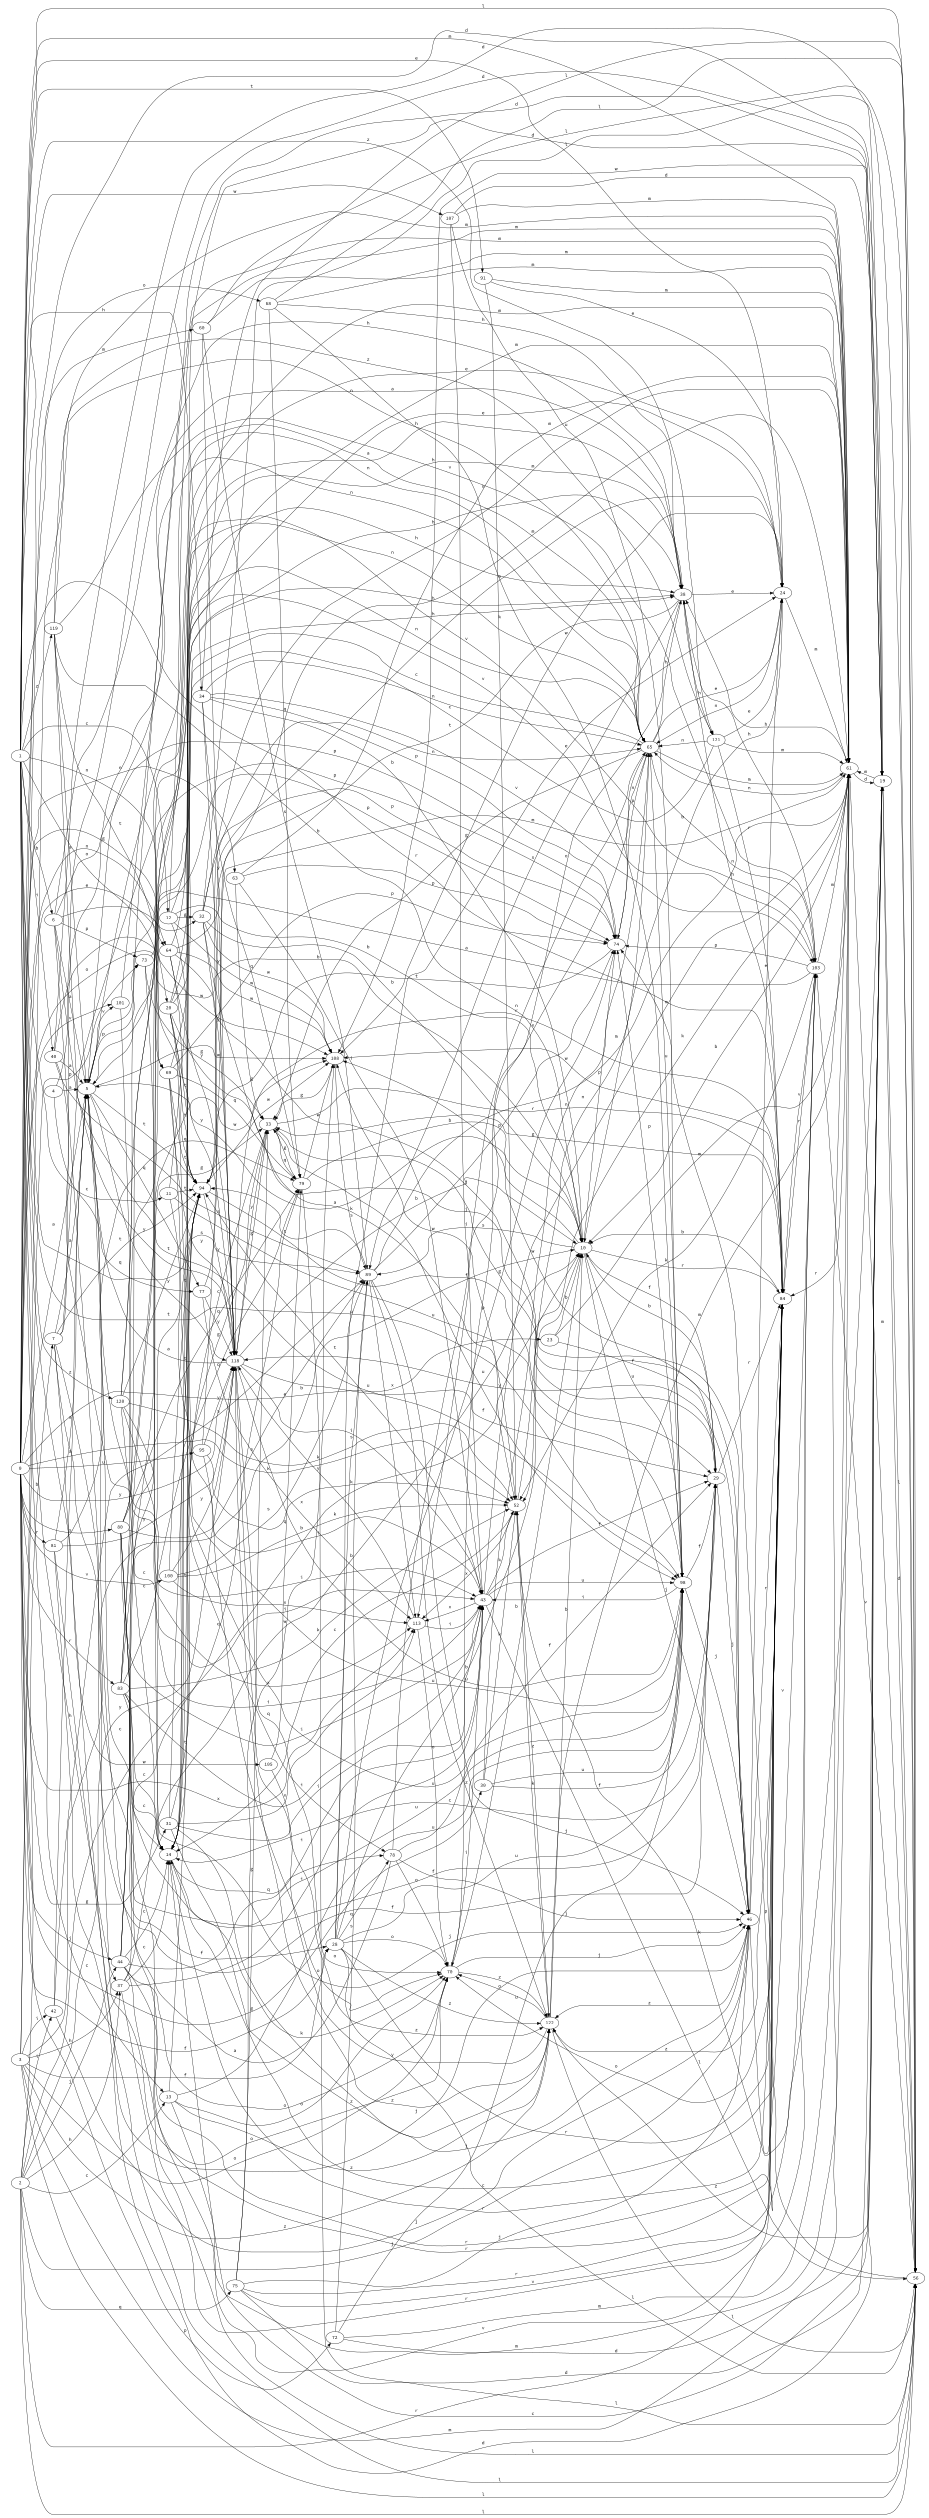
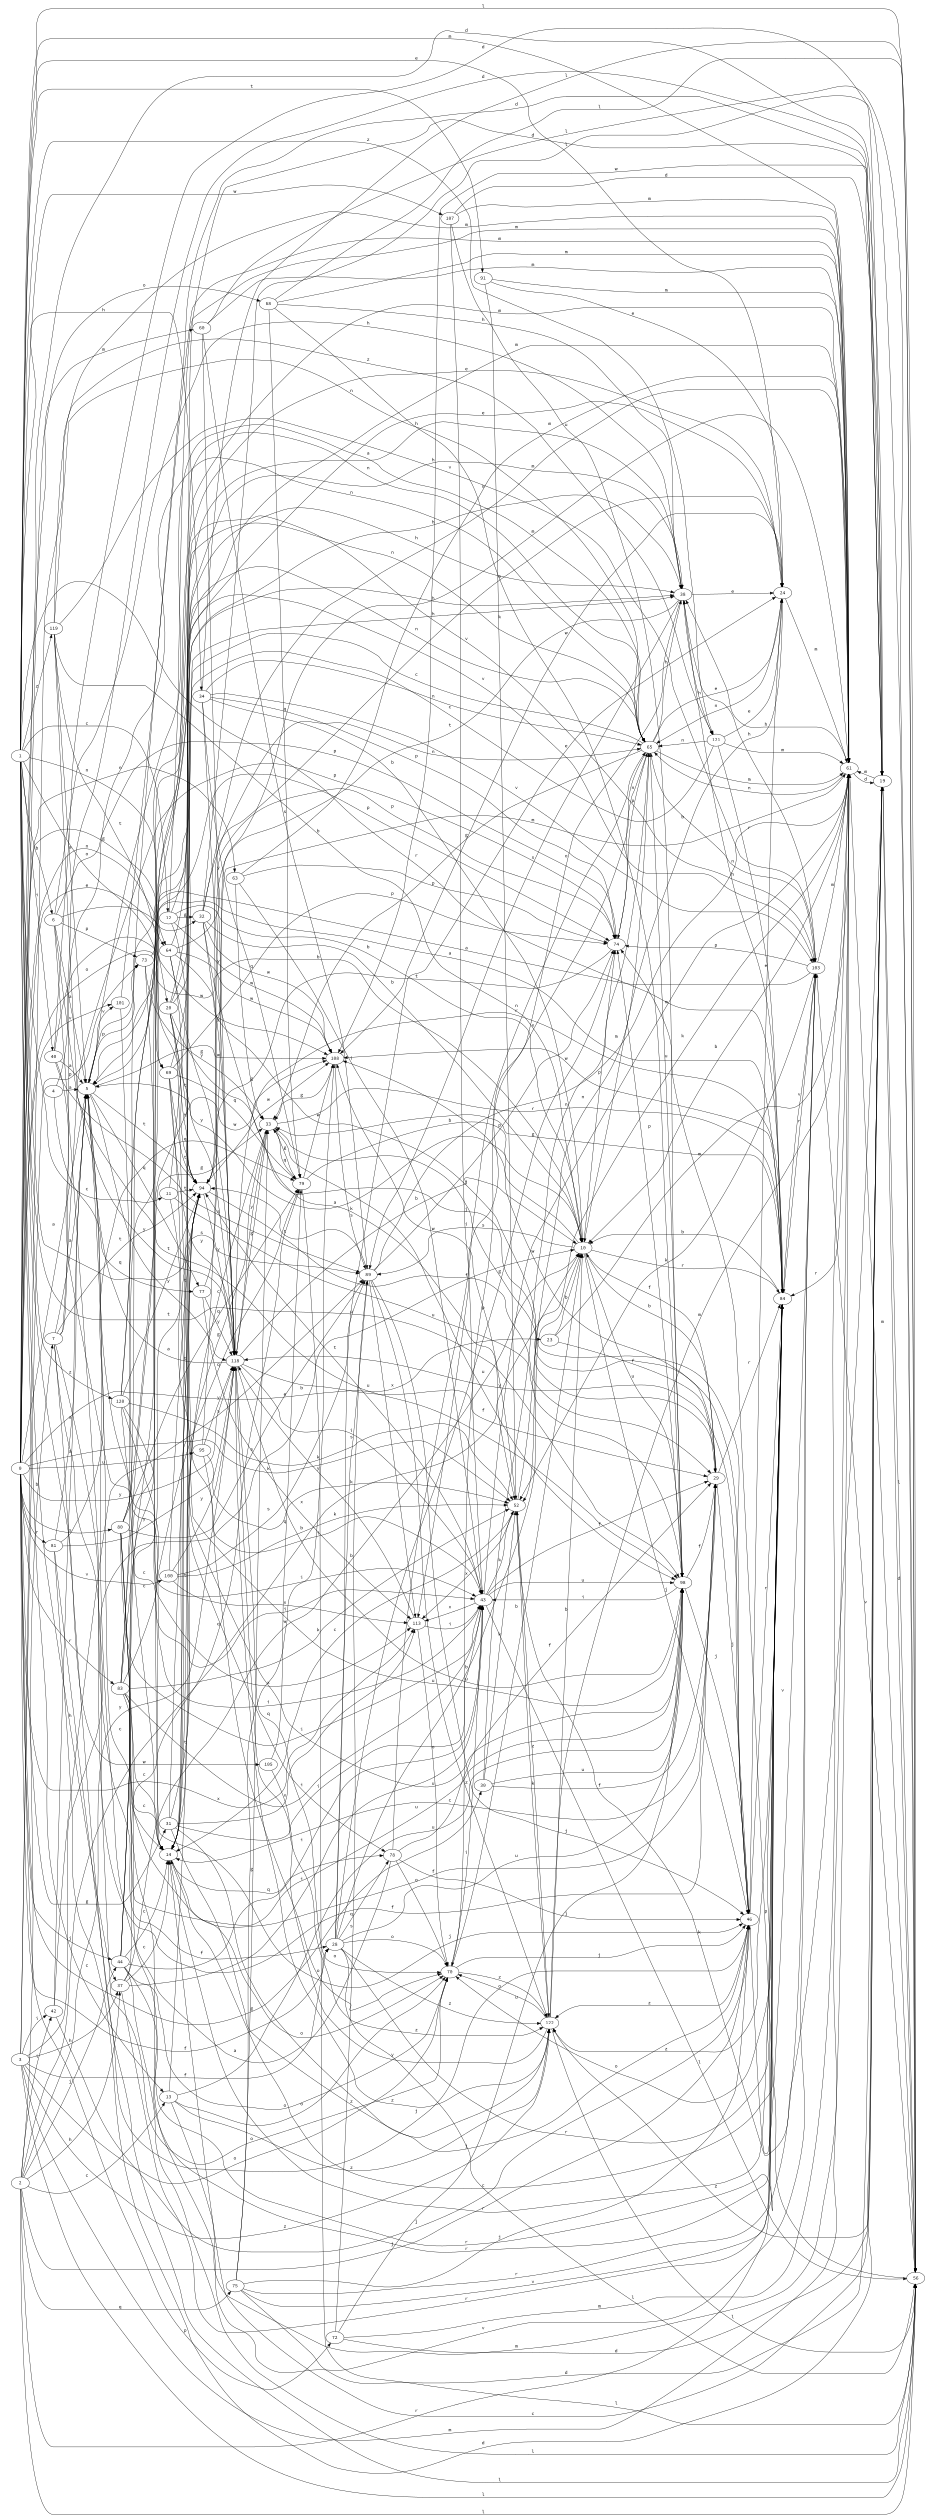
  strict digraph {
    fontname="Source Code Pro"
    rankdir=LR
    node [fontname="Source Code Pro"]
    edge [fontname="Source Code Pro"]
    0
    5
    19
    20
    23
    28
    30
    31
    32
    44
    52
    60
    63
    64
    68
    69
    72
    81
    83
    n20 [label=80]
    95
    100
    101
    113
    118
    73
    77
    14
    43
    65
    94
    103
    108
    56
    61
    122
    24
    98
    46
    10
    29
    84
    89
    70
    74
    78
    33
    38
    79
    1
    6
    11
    12
    13
    34
    37
    40
    91
    105
    107
    119
    120
    121
    2
    7
    42
    75
    3
    4
    0 -> 5 [label=a]
    0 -> 19 [label=d]
    0 -> 20 [label=e]
    0 -> 23 [label=e]
    0 -> 28 [label=f]
    0 -> 30 [label=g]
    0 -> 31 [label=g]
    0 -> 32 [label=g]
    0 -> 44 [label=j]
    0 -> 52 [label=k]
    0 -> 60 [label=m]
    0 -> 63 [label=n]
    0 -> 64 [label=n]
    0 -> 68 [label=o]
    0 -> 69 [label=o]
    0 -> 72 [label=p]
    0 -> 81 [label=r]
    0 -> 83 [label=r]
    0 -> n20 [label=s]
    0 -> 95 [label=u]
    0 -> 100 [label=v]
    0 -> 101 [label=v]
    0 -> 113 [label=x]
    0 -> 118 [label=y]
    5 -> 101 [label=v]
    5 -> 118 [label=y]
    5 -> 73 [label=p]
    5 -> 77 [label=q]
    5 -> 14 [label=c]
    5 -> 43 [label=i]
    5 -> 65 [label=n]
    5 -> 94 [label=t]
    5 -> 103 [label=v]
    5 -> 108 [label=w]
    19 -> 52 [label=k]
    19 -> 14 [label=c]
    19 -> 108 [label=w]
    19 -> 56 [label=l]
    19 -> 61 [label=m]
    19 -> 122 [label=z]
    20 -> 19 [label=d]
    20 -> 118 [label=y]
    20 -> 94 [label=t]
    20 -> 61 [label=m]
    20 -> 24 [label=e]
    20 -> 98 [label=u]
    20 -> 46 [label=j]
    23 -> 61 [label=m]
    23 -> 10 [label=b]
    23 -> 29 [label=f]
    28 -> 56 [label=l]
    28 -> 122 [label=z]
    28 -> 24 [label=e]
    28 -> 98 [label=u]
    28 -> 10 [label=b]
    28 -> 84 [label=r]
    28 -> 89 [label=s]
    28 -> 70 [label=o]
    28 -> 74 [label=p]
    28 -> 78 [label=q]
    30 -> 52 [label=k]
    30 -> 65 [label=n]
    30 -> 98 [label=u]
    30 -> 29 [label=f]
    31 -> 113 [label=x]
    31 -> 43 [label=i]
    31 -> 94 [label=t]
    31 -> 122 [label=z]
    31 -> 46 [label=j]
    31 -> 33 [label=g]
    32 -> 52 [label=k]
    32 -> 118 [label=y]
    32 -> 65 [label=n]
    32 -> 108 [label=w]
    32 -> 56 [label=l]
    32 -> 61 [label=m]
    32 -> 10 [label=b]
    44 -> 14 [label=c]
    44 -> 43 [label=i]
    44 -> 94 [label=t]
    44 -> 56 [label=l]
    44 -> 84 [label=r]
    44 -> 70 [label=o]
    44 -> 74 [label=p]
    44 -> 38 [label=h]
    52 -> 113 [label=x]
    52 -> 14 [label=c]
    52 -> 65 [label=n]
    52 -> 108 [label=w]
    52 -> 122 [label=z]
    60 -> 118 [label=y]
    60 -> 56 [label=l]
    60 -> 61 [label=m]
    60 -> 89 [label=s]
    63 -> 43 [label=i]
    63 -> 61 [label=m]
    63 -> 74 [label=p]
    63 -> 33 [label=g]
    64 -> 118 [label=y]
    64 -> 94 [label=t]
    64 -> 108 [label=w]
    64 -> 46 [label=j]
    64 -> 74 [label=p]
    64 -> 38 [label=h]
    68 -> 56 [label=l]
    68 -> 61 [label=m]
    68 -> 98 [label=u]
    68 -> 38 [label=h]
    68 -> 79 [label=q]
    69 -> 118 [label=y]
    69 -> 94 [label=t]
    69 -> 98 [label=u]
    69 -> 74 [label=p]
    69 -> 38 [label=h]
    69 -> 79 [label=q]
    72 -> 19 [label=d]
    72 -> 61 [label=m]
    72 -> 98 [label=u]
    72 -> 89 [label=s]
    81 -> 5 [label=a]
    81 -> 19 [label=d]
    81 -> 118 [label=y]
    81 -> 46 [label=j]
    81 -> 79 [label=q]
    83 -> 52 [label=k]
    83 -> 14 [label=c]
    83 -> 43 [label=i]
    83 -> 103 [label=v]
    83 -> 24 [label=e]
    83 -> 98 [label=u]
    83 -> 33 [label=g]
    83 -> 38 [label=h]
    83 -> 79 [label=q]
    n20 -> 14 [label=c]
    n20 -> 43 [label=i]
    n20 -> 65 [label=n]
    n20 -> 108 [label=w]
    n20 -> 29 [label=f]
    n20 -> 84 [label=r]
    n20 -> 89 [label=s]
    n20 -> 79 [label=q]
    95 -> 52 [label=k]
    95 -> 118 [label=y]
    95 -> 61 [label=m]
    95 -> 70 [label=o]
    100 -> 52 [label=k]
    100 -> 113 [label=x]
    100 -> 118 [label=y]
    100 -> 94 [label=t]
    100 -> 89 [label=s]
    101 -> 14 [label=c]
    101 -> 61 [label=m]
    113 -> 118 [label=y]
    113 -> 43 [label=i]
    113 -> 70 [label=o]
    118 -> 5 [label=a]
    118 -> 43 [label=i]
    118 -> 122 [label=z]
    118 -> 98 [label=u]
    118 -> 10 [label=b]
    118 -> 29 [label=f]
    118 -> 84 [label=r]
    118 -> 70 [label=o]
    118 -> 33 [label=g]
    73 -> 61 [label=m]
    73 -> 46 [label=j]
    73 -> 33 [label=g]
    77 -> 113 [label=x]
    77 -> 118 [label=y]
    77 -> 61 [label=m]
    14 -> 94 [label=t]
    14 -> 84 [label=r]
-   14 -> 70 [label=k]
+   14 -> 70 [label=o]
    14 -> 78 [label=q]
    14 -> 38 [label=h]
    43 -> 52 [label=k]
    43 -> 113 [label=x]
    43 -> 94 [label=t]
    43 -> 56 [label=l]
    43 -> 61 [label=m]
    43 -> 98 [label=u]
    43 -> 29 [label=f]
    65 -> 5 [label=a]
    65 -> 113 [label=x]
    65 -> 14 [label=c]
    65 -> 61 [label=m]
    65 -> 24 [label=e]
    65 -> 98 [label=u]
    65 -> 74 [label=p]
    65 -> 33 [label=g]
    65 -> 38 [label=h]
    94 -> 118 [label=y]
    94 -> 108 [label=w]
    94 -> 24 [label=e]
    94 -> 29 [label=f]
    103 -> 5 [label=a]
    103 -> 52 [label=k]
    103 -> 65 [label=n]
    103 -> 61 [label=m]
    103 -> 84 [label=r]
    103 -> 74 [label=p]
    103 -> 38 [label=h]
    108 -> 89 [label=s]
    108 -> 33 [label=g]
    56 -> 19 [label=d]
    56 -> 103 [label=v]
    56 -> 61 [label=m]
    56 -> 74 [label=p]
    61 -> 19 [label=d]
    61 -> 52 [label=k]
    61 -> 65 [label=n]
    61 -> 10 [label=b]
    61 -> 84 [label=r]
    61 -> 38 [label=h]
    122 -> 52 [label=k]
    122 -> 118 [label=y]
    122 -> 56 [label=l]
    122 -> 61 [label=m]
    122 -> 10 [label=b]
    122 -> 70 [label=o]
    24 -> 65 [label=n]
    24 -> 108 [label=w]
    24 -> 61 [label=m]
    24 -> 10 [label=b]
    98 -> 43 [label=i]
    98 -> 46 [label=j]
    98 -> 29 [label=f]
    98 -> 74 [label=p]
    46 -> 118 [label=y]
    46 -> 103 [label=v]
    46 -> 122 [label=z]
    46 -> 24 [label=e]
    46 -> 84 [label=r]
    10 -> 5 [label=a]
    10 -> 98 [label=u]
    10 -> 46 [label=j]
    10 -> 29 [label=f]
    10 -> 84 [label=r]
    10 -> 89 [label=s]
    10 -> 74 [label=p]
    29 -> 14 [label=c]
    29 -> 108 [label=w]
    29 -> 46 [label=j]
    29 -> 10 [label=b]
    29 -> 84 [label=r]
    29 -> 33 [label=g]
    84 -> 14 [label=c]
    84 -> 103 [label=v]
    84 -> 108 [label=w]
    84 -> 122 [label=z]
    84 -> 10 [label=b]
    84 -> 70 [label=o]
    84 -> 33 [label=g]
    84 -> 38 [label=h]
    89 -> 113 [label=x]
    89 -> 94 [label=t]
    89 -> 61 [label=m]
    89 -> 122 [label=z]
    89 -> 46 [label=j]
    89 -> 74 [label=p]
    70 -> 43 [label=i]
    70 -> 122 [label=z]
    70 -> 46 [label=j]
    70 -> 10 [label=b]
    74 -> 65 [label=n]
    74 -> 94 [label=t]
    78 -> 5 [label=a]
    78 -> 65 [label=n]
    78 -> 46 [label=j]
    78 -> 29 [label=f]
    78 -> 70 [label=o]
    33 -> 118 [label=y]
    33 -> 14 [label=c]
    33 -> 98 [label=u]
    33 -> 84 [label=r]
    33 -> 79 [label=q]
-   38 -> 5 [label=a]
+   84 -> 5 [label=a]
    38 -> 94 [label=t]
    38 -> 24 [label=e]
    38 -> 89 [label=s]
    38 -> 70 [label=o]
    38 -> 121 [label=h]
    79 -> 108 [label=w]
    79 -> 56 [label=l]
    79 -> 10 [label=b]
    79 -> 33 [label=g]
    1 -> 64 [label=n]
    1 -> 69 [label=o]
    1 -> 56 [label=l]
    1 -> 61 [label=m]
    1 -> 24 [label=e]
    1 -> 98 [label=u]
    1 -> 84 [label=r]
    1 -> 89 [label=s]
    1 -> 6 [label=b]
    1 -> 11 [label=c]
    1 -> 12 [label=c]
    1 -> 13 [label=c]
    1 -> 34 [label=h]
    1 -> 37 [label=h]
    1 -> 40 [label=i]
    1 -> 91 [label=t]
    1 -> 105 [label=w]
    1 -> 107 [label=w]
    1 -> 119 [label=z]
    1 -> 120 [label=z]
    1 -> 121 [label=z]
    6 -> 5 [label=a]
    6 -> 28 [label=f]
    6 -> 73 [label=p]
    6 -> 108 [label=w]
    6 -> 98 [label=u]
    6 -> 74 [label=p]
    6 -> 38 [label=h]
    11 -> 94 [label=t]
    11 -> 98 [label=u]
    11 -> 78 [label=q]
    11 -> 38 [label=h]
    12 -> 32 [label=g]
    12 -> 43 [label=i]
    12 -> 65 [label=n]
    12 -> 108 [label=w]
    12 -> 61 [label=m]
    12 -> 10 [label=b]
    13 -> 94 [label=t]
    13 -> 61 [label=m]
    13 -> 122 [label=z]
    13 -> 98 [label=u]
    13 -> 70 [label=o]
    34 -> 118 [label=y]
    34 -> 65 [label=n]
    34 -> 103 [label=v]
    34 -> 56 [label=l]
    34 -> 10 [label=b]
    34 -> 74 [label=p]
    34 -> 79 [label=q]
    37 -> 14 [label=c]
    37 -> 43 [label=i]
    37 -> 10 [label=b]
    37 -> 84 [label=r]
    37 -> 79 [label=q]
    40 -> 5 [label=a]
    40 -> 19 [label=d]
    40 -> 43 [label=i]
    40 -> 10 [label=b]
    40 -> 89 [label=s]
    91 -> 52 [label=k]
    91 -> 61 [label=m]
    91 -> 24 [label=e]
    105 -> 122 [label=z]
    105 -> 79 [label=q]
    107 -> 19 [label=d]
    107 -> 43 [label=i]
    107 -> 61 [label=m]
    107 -> 98 [label=u]
    119 -> 5 [label=a]
    119 -> 118 [label=y]
    119 -> 65 [label=n]
    119 -> 94 [label=t]
    119 -> 103 [label=v]
    119 -> 61 [label=m]
    119 -> 10 [label=b]
    120 -> 19 [label=d]
    120 -> 52 [label=k]
    120 -> 113 [label=x]
    120 -> 14 [label=c]
    120 -> 43 [label=i]
    120 -> 94 [label=t]
    120 -> 103 [label=v]
    121 -> 14 [label=c]
    121 -> 65 [label=n]
    121 -> 61 [label=m]
    121 -> 24 [label=e]
    121 -> 84 [label=r]
    2 -> 44 [label=j]
    2 -> 118 [label=y]
    2 -> 56 [label=l]
    2 -> 46 [label=j]
    2 -> 10 [label=b]
    2 -> 84 [label=r]
    2 -> 13 [label=c]
    2 -> 37 [label=h]
    2 -> 7 [label=b]
    2 -> 42 [label=i]
    2 -> 75 [label=q]
    7 -> 5 [label=a]
    7 -> 65 [label=n]
    7 -> 94 [label=t]
    7 -> 56 [label=l]
    7 -> 29 [label=f]
    7 -> 70 [label=o]
    7 -> 74 [label=p]
    42 -> 5 [label=a]
    42 -> 46 [label=j]
    42 -> 89 [label=s]
    75 -> 19 [label=d]
    75 -> 103 [label=v]
    75 -> 108 [label=w]
    75 -> 46 [label=j]
    75 -> 84 [label=r]
    75 -> 33 [label=g]
    3 -> 28 [label=f]
    3 -> 73 [label=p]
    3 -> 56 [label=l]
    3 -> 61 [label=m]
    3 -> 122 [label=z]
    3 -> 10 [label=b]
    3 -> 70 [label=o]
    3 -> 37 [label=h]
    3 -> 121 [label=z]
    3 -> 42 [label=i]
    4 -> 5 [label=a]
    4 -> 19 [label=d]
    4 -> 77 [label=q]
  }
